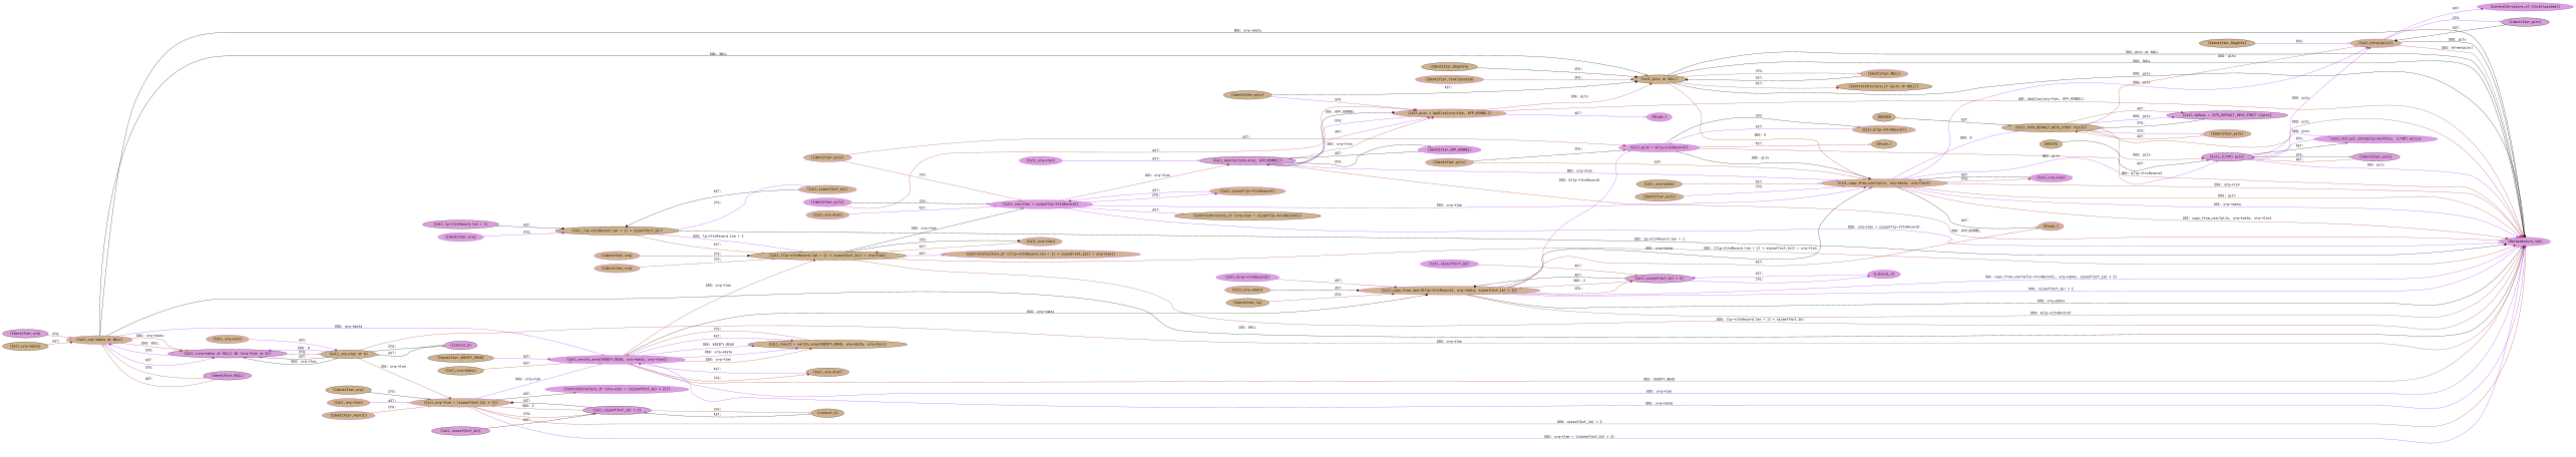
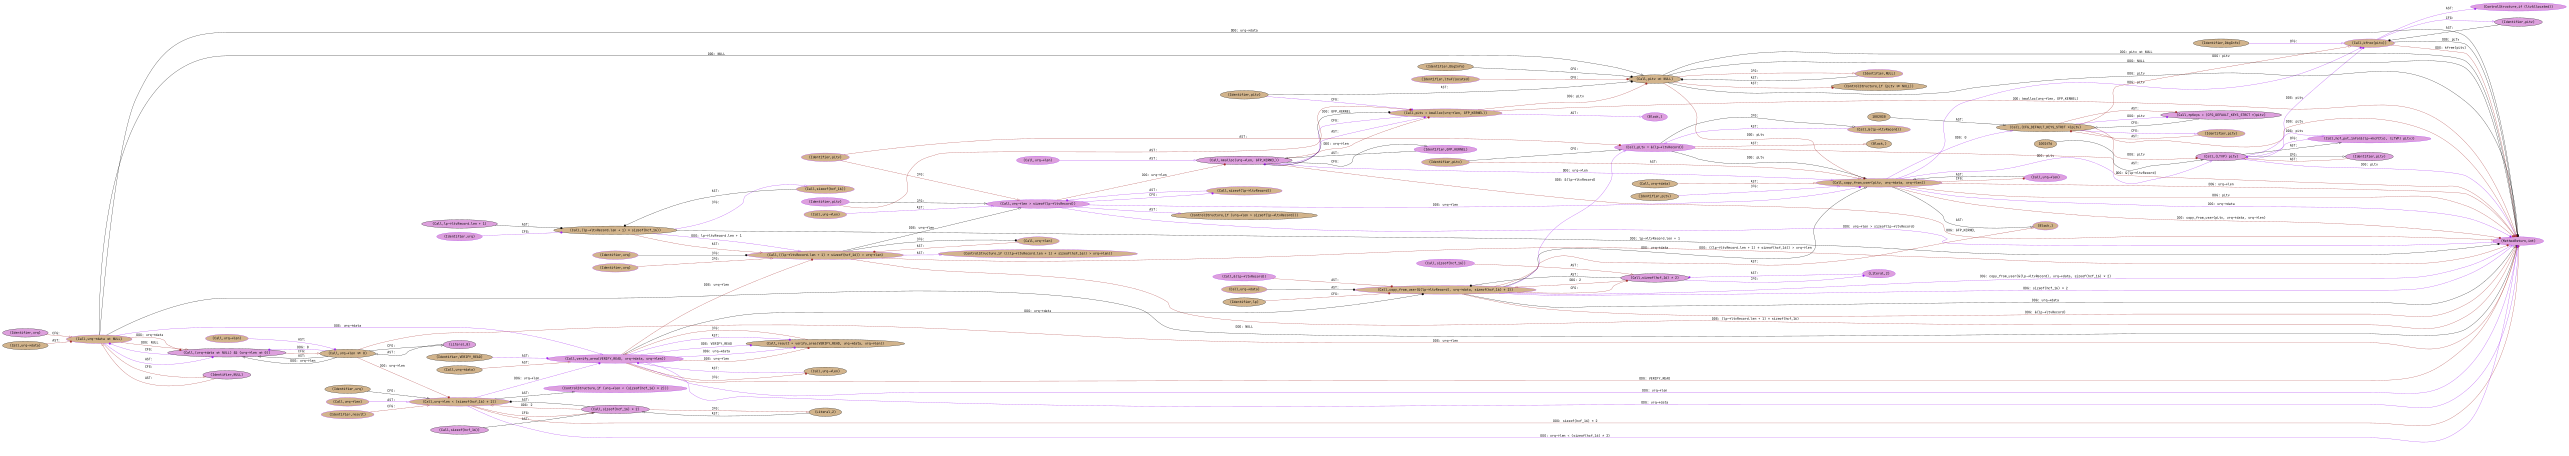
  digraph {
    fontname="JetBrains Mono"
    rankdir=LR
    node [color=purple fillcolor=tan fontname="JetBrains Mono" style=filled]
    edge [arrowhead=onormal color=brown fontname="JetBrains Mono"]
    n1 [label="(Call,kfree(pLtv))"]
    n2 [fillcolor=plum label="(MethodReturn,int)"]
    n3 [color=black fillcolor=plum label="(Identifier,pLtv)"]
    n4 [fillcolor=plum label="(ControlStructure,if (ltvAllocated))"]
    n5 [label="(Call,copy_from_user(pLtv, urq->data, urq->len))"]
    n6 [color=black label="(Call,(CFG_DEFAULT_KEYS_STRCT *)pLtv)"]
    n7 [color=black fillcolor=plum label="(Call,(LTVP) pLtv)"]
    n8 [fillcolor=plum label="(Call,urq->len)"]
    n9 [label="(Block,)"]
    n10 [color=black fillcolor=plum label="(Call,*pKeys = (CFG_DEFAULT_KEYS_STRCT *)pLtv)"]
    n11 [label="(Identifier,pLtv)"]
    n12 [fillcolor=plum label="(Call,hcf_put_info(&(lp->hcfCtx), (LTVP) pLtv))"]
    n13 [color=black fillcolor=plum label="(Identifier,pLtv)"]
    n14 [color=black label="(Call,pLtv != NULL)"]
    n15 [label="(Identifier,NULL)"]
    n16 [color=black label="(ControlStructure,if (pLtv != NULL))"]
    n17 [label="(Call,pLtv = kmalloc(urq->len, GFP_KERNEL))"]
    n18 [color=black fillcolor=plum label="(Call,kmalloc(urq->len, GFP_KERNEL))"]
    n19 [fillcolor=plum label="(Block,)"]
    n20 [fillcolor=plum label="(Identifier,GFP_KERNEL)"]
    n21 [fillcolor=plum label="(Call,urq->len > sizeof(lp->ltvRecord))"]
    n22 [label="(Call,sizeof(lp->ltvRecord))"]
    n23 [color=black label="(ControlStructure,if (urq->len > sizeof(lp->ltvRecord)))"]
-   n24 [color=black label="(Call,((lp->ltvRecord.len + 1) * sizeof(hcf_16)) > urq->len)"]
+   n24 [label="(Call,((lp->ltvRecord.len + 1) * sizeof(hcf_16)) > urq->len)"]
    n25 [label="(Call,urq->len)"]
    n26 [label="(ControlStructure,if (((lp->ltvRecord.len + 1) * sizeof(hcf_16)) > urq->len))"]
    n27 [color=black label="(Call,(lp->ltvRecord.len + 1) * sizeof(hcf_16))"]
    n28 [label="(Call,sizeof(hcf_16))"]
    n29 [fillcolor=plum label="(Call,verify_area(VERIFY_READ, urq->data, urq->len))"]
    n30 [label="(Call,copy_from_user(&(lp->ltvRecord), urq->data, sizeof(hcf_16) * 2))"]
    n31 [color=black label="(Call,urq->len)"]
    n32 [color=black label="(Call,result = verify_area(VERIFY_READ, urq->data, urq->len))"]
    n33 [fillcolor=plum label="(Call,pLtv = &(lp->ltvRecord))"]
    n34 [color=black fillcolor=plum label="(Call,sizeof(hcf_16) * 2)"]
    n35 [label="(Call,urq->data != NULL)"]
    n36 [color=black fillcolor=plum label="(Identifier,NULL)"]
    n37 [color=black fillcolor=plum label="(Call,(urq->data != NULL) && (urq->len != 0))"]
    n38 [color=black label="(Call,urq->len != 0)"]
    n39 [label="(Call,urq->len < (sizeof(hcf_16) * 2))"]
    n40 [color=black fillcolor=plum label="(Call,sizeof(hcf_16) * 2)"]
    n41 [fillcolor=plum label="(ControlStructure,if (urq->len < (sizeof(hcf_16) * 2)))"]
    n42 [color=black label="(Literal,2)"]
    n43 [color=black fillcolor=plum label="(Literal,0)"]
    n44 [label="(Call,&(lp->ltvRecord))"]
    n45 [color=black label="(Block,)"]
    n46 [fillcolor=plum label="(Literal,2)"]
    n47 [color=black label="(Identifier,VERIFY_READ)"]
    n48 [label="(Call,urq->len)"]
    n49 [color=black label="(Identifier,DbgInfo)"]
    n50 [color=black label="(Identifier,urq)"]
    n51 [label="(Identifier,pLtv)"]
    n52 [fillcolor=plum label="(Identifier,urq)"]
    n53 [color=black fillcolor=plum label="(Identifier,urq)"]
    n54 [color=black label="(Call,urq->data)"]
    n55 [fillcolor=plum label="(Call,&(lp->ltvRecord))"]
    n56 [fillcolor=plum label="(Call,sizeof(hcf_16))"]
    n57 [label="(Identifier,pLtv)"]
    n58 [label="(Identifier,ltvAllocated)"]
    n59 [label="(Call,urq->data)"]
    n60 [color=black label="(Identifier,pLtv)"]
    n61 [color=black label="(Identifier,lp)"]
    n62 [color=black label="(Call,urq->data)"]
    n63 [label="(Identifier,urq)"]
    n64 [fillcolor=plum label="(Call,urq->len)"]
    n65 [label="(Call,urq->len)"]
    n66 [color=black fillcolor=plum label="(Call,sizeof(hcf_16))"]
    n67 [color=black fillcolor=plum label="(Call,lp->ltvRecord.len + 1)"]
    n68 [label="(Identifier,result)"]
    n69 [color=black label="(Identifier,pLtv)"]
    n70 [fillcolor=plum label="(Identifier,pLtv)"]
    n71 [label="(Call,urq->len)"]
    n72 [color=black label="(Identifier,DbgInfo)"]
    n73 [color=black label="(Call,urq->data)"]
    n74 [label="(Identifier,urq)"]
    1002030 [color=black]
    1002476 [color=black]
    n1 -> n2 [arrowhead=dot color=black label="DDG: pLtv"]
    n1 -> n2 [arrowhead=dot label="DDG: kfree(pLtv)"]
    n1 -> n3 [color=purple label="CFG: "]
    n1 -> n4 [arrowhead=dot color=purple label="AST: "]
    n3 -> n1 [arrowhead=dot color=black label="AST: "]
    n5 -> n1 [arrowhead=dot color=purple label="DDG: pLtv"]
    n5 -> n2 [arrowhead=dot label="DDG: urq->len"]
    n5 -> n2 [arrowhead=dot label="DDG: pLtv"]
    n5 -> n2 [arrowhead=dot color=purple label="DDG: urq->data"]
    n5 -> n2 [arrowhead=dot label="DDG: copy_from_user(pLtv, urq->data, urq->len)"]
    n5 -> n6 [color=purple label="DDG: 0"]
    n5 -> n7 [color=purple label="DDG: pLtv"]
    n5 -> n8 [arrowhead=dot label="CFG: "]
    n5 -> n9 [color=black label="AST: "]
    n6 -> n1 [label="DDG: pLtv"]
    n6 -> n2 [label="DDG: pLtv"]
    n6 -> n7 [arrowhead=dot label="DDG: pLtv"]
    n6 -> n10 [arrowhead=dot label="AST: "]
    n6 -> n10 [arrowhead=dot color=purple label="DDG: pLtv"]
    n6 -> n11 [color=purple label="CFG: "]
    n7 -> n1 [arrowhead=dot color=purple label="DDG: pLtv"]
    n7 -> n2 [color=purple label="DDG: pLtv"]
    n7 -> n12 [color=black label="AST: "]
    n7 -> n12 [color=purple label="DDG: pLtv"]
    n7 -> n13 [color=black label="CFG: "]
    n8 -> n5 [color=black label="AST: "]
    n10 -> n6 [color=black label="CFG: "]
    n11 -> n6 [arrowhead=dot label="AST: "]
    n12 -> n7 [arrowhead=dot color=purple label="CFG: "]
    n13 -> n7 [label="AST: "]
    n14 -> n2 [color=black label="DDG: NULL"]
    n14 -> n2 [color=black label="DDG: pLtv"]
    n14 -> n2 [arrowhead=dot color=black label="DDG: pLtv != NULL"]
-   n14 -> n5 [arrowhead=dot label="DDG: 0"]
+   n14 -> n5 [arrowhead=dot label="DDG: pLtv"]
    n14 -> n15 [label="CFG: "]
    n14 -> n16 [arrowhead=dot label="AST: "]
    n15 -> n14 [arrowhead=dot color=black label="AST: "]
    n17 -> n2 [arrowhead=dot label="DDG: kmalloc(urq->len, GFP_KERNEL)"]
    n17 -> n14 [arrowhead=dot label="DDG: pLtv"]
    n17 -> n18 [arrowhead=dot color=purple label="CFG: "]
    n17 -> n19 [color=purple label="AST: "]
    n18 -> n2 [label="DDG: GFP_KERNEL"]
    n18 -> n5 [color=purple label="DDG: urq->len"]
    n18 -> n17 [arrowhead=dot color=purple label="AST: "]
    n18 -> n17 [arrowhead=dot label="DDG: urq->len"]
    n18 -> n17 [arrowhead=dot color=black label="DDG: GFP_KERNEL"]
    n18 -> n20 [color=black label="CFG: "]
    n20 -> n18 [color=black label="AST: "]
    n21 -> n2 [color=purple label="DDG: urq->len > sizeof(lp->ltvRecord)"]
    n21 -> n5 [arrowhead=dot color=purple label="DDG: urq->len"]
    n21 -> n18 [arrowhead=dot label="DDG: urq->len"]
    n21 -> n22 [arrowhead=dot color=purple label="CFG: "]
    n21 -> n23 [color=purple label="AST: "]
    n22 -> n21 [arrowhead=dot color=purple label="AST: "]
    n24 -> n2 [label="DDG: (lp->ltvRecord.len + 1) * sizeof(hcf_16)"]
    n24 -> n2 [arrowhead=dot label="DDG: ((lp->ltvRecord.len + 1) * sizeof(hcf_16)) > urq->len"]
    n24 -> n21 [color=black label="DDG: urq->len"]
    n24 -> n25 [arrowhead=dot color=black label="CFG: "]
    n24 -> n26 [color=purple label="AST: "]
    n25 -> n24 [arrowhead=dot label="AST: "]
    n27 -> n2 [arrowhead=dot color=black label="DDG: lp->ltvRecord.len + 1"]
    n27 -> n24 [label="AST: "]
    n27 -> n24 [color=purple label="DDG: lp->ltvRecord.len + 1"]
    n27 -> n28 [color=purple label="CFG: "]
    n28 -> n27 [arrowhead=dot color=black label="AST: "]
    n29 -> n2 [label="DDG: VERIFY_READ"]
    n29 -> n2 [color=purple label="DDG: urq->len"]
    n29 -> n2 [color=purple label="DDG: urq->data"]
    n29 -> n24 [arrowhead=dot label="DDG: urq->len"]
    n29 -> n30 [arrowhead=dot color=black label="DDG: urq->data"]
    n29 -> n31 [arrowhead=dot label="CFG: "]
    n29 -> n32 [arrowhead=dot color=purple label="AST: "]
    n29 -> n32 [arrowhead=dot color=purple label="DDG: VERIFY_READ"]
    n29 -> n32 [arrowhead=dot color=purple label="DDG: urq->data"]
    n29 -> n32 [arrowhead=dot label="DDG: urq->len"]
    n30 -> n2 [color=black label="DDG: urq->data"]
    n30 -> n2 [label="DDG: &(lp->ltvRecord)"]
    n30 -> n2 [color=purple label="DDG: copy_from_user(&(lp->ltvRecord), urq->data, sizeof(hcf_16) * 2)"]
    n30 -> n2 [color=purple label="DDG: sizeof(hcf_16) * 2"]
    n30 -> n5 [color=black label="DDG: urq->data"]
    n30 -> n9 [label="AST: "]
    n30 -> n33 [color=purple label="DDG: &(lp->ltvRecord)"]
    n30 -> n34 [arrowhead=dot label="CFG: "]
    n31 -> n29 [arrowhead=dot color=purple label="AST: "]
    n32 -> n29 [label="CFG: "]
    n33 -> n2 [label="DDG: &(lp->ltvRecord)"]
    n33 -> n5 [color=black label="DDG: pLtv"]
    n33 -> n44 [color=black label="CFG: "]
    n33 -> n45 [label="AST: "]
    n34 -> n30 [arrowhead=dot color=black label="AST: "]
    n34 -> n30 [label="DDG: 2"]
    n34 -> n46 [arrowhead=dot color=purple label="CFG: "]
    n35 -> n2 [color=black label="DDG: urq->data"]
    n35 -> n2 [arrowhead=dot color=black label="DDG: NULL"]
    n35 -> n14 [color=black label="DDG: NULL"]
    n35 -> n29 [color=purple label="DDG: urq->data"]
    n35 -> n36 [label="CFG: "]
    n35 -> n37 [arrowhead=dot color=purple label="AST: "]
    n35 -> n37 [arrowhead=dot label="DDG: urq->data"]
    n35 -> n37 [label="DDG: NULL"]
    n36 -> n35 [label="AST: "]
    n37 -> n35 [arrowhead=dot color=purple label="CFG: "]
    n37 -> n38 [label="CFG: "]
    n38 -> n2 [label="DDG: urq->len"]
    n38 -> n37 [color=black label="AST: "]
    n38 -> n37 [color=black label="DDG: urq->len"]
    n38 -> n37 [arrowhead=dot color=purple label="DDG: 0"]
    n38 -> n39 [arrowhead=dot label="DDG: urq->len"]
    n38 -> n43 [color=black label="CFG: "]
    n39 -> n2 [arrowhead=dot label="DDG: sizeof(hcf_16) * 2"]
    n39 -> n2 [arrowhead=dot color=purple label="DDG: urq->len < (sizeof(hcf_16) * 2)"]
-   n39 -> n29 [color=purple label="DDG: urq->len"]
+   n39 -> n29 [arrowhead=dot color=purple label="DDG: urq->len"]
    n39 -> n40 [label="CFG: "]
    n39 -> n41 [color=black label="AST: "]
    n40 -> n39 [arrowhead=dot color=black label="AST: "]
    n40 -> n39 [label="DDG: 2"]
    n40 -> n42 [label="CFG: "]
    n42 -> n40 [color=black label="AST: "]
    n43 -> n38 [color=black label="AST: "]
    n44 -> n33 [color=purple label="AST: "]
    n46 -> n34 [arrowhead=dot color=purple label="AST: "]
    n47 -> n29 [arrowhead=dot color=purple label="AST: "]
    n48 -> n38 [arrowhead=dot color=purple label="AST: "]
    n49 -> n14 [arrowhead=dot color=black label="CFG: "]
    n50 -> n39 [color=black label="CFG: "]
    n51 -> n5 [label="AST: "]
    n51 -> n33 [color=black label="CFG: "]
    n52 -> n27 [arrowhead=dot color=purple label="CFG: "]
    n53 -> n35 [label="CFG: "]
    n54 -> n5 [label="AST: "]
    n55 -> n30 [arrowhead=dot label="AST: "]
    n56 -> n34 [label="AST: "]
    n57 -> n21 [label="CFG: "]
    n57 -> n33 [arrowhead=dot label="AST: "]
    n58 -> n14 [arrowhead=dot label="CFG: "]
    n59 -> n30 [arrowhead=dot color=black label="AST: "]
    n60 -> n14 [arrowhead=dot color=black label="AST: "]
    n60 -> n17 [arrowhead=dot color=purple label="CFG: "]
    n61 -> n30 [arrowhead=dot label="CFG: "]
    n62 -> n29 [label="AST: "]
    n63 -> n24 [arrowhead=dot color=black label="CFG: "]
    n64 -> n18 [color=purple label="AST: "]
    n65 -> n39 [color=purple label="AST: "]
    n66 -> n40 [color=black label="AST: "]
    n67 -> n27 [arrowhead=dot color=black label="AST: "]
    n68 -> n39 [label="CFG: "]
    n69 -> n5 [color=purple label="CFG: "]
    n70 -> n17 [arrowhead=dot label="AST: "]
    n70 -> n21 [color=black label="CFG: "]
    n71 -> n21 [color=purple label="AST: "]
    n72 -> n1 [color=purple label="CFG: "]
    n73 -> n35 [arrowhead=dot label="AST: "]
    n74 -> n24 [label="CFG: "]
    1002030 -> n6 [color=black label="AST: "]
    1002476 -> n7 [color=black label="AST: "]
  }
